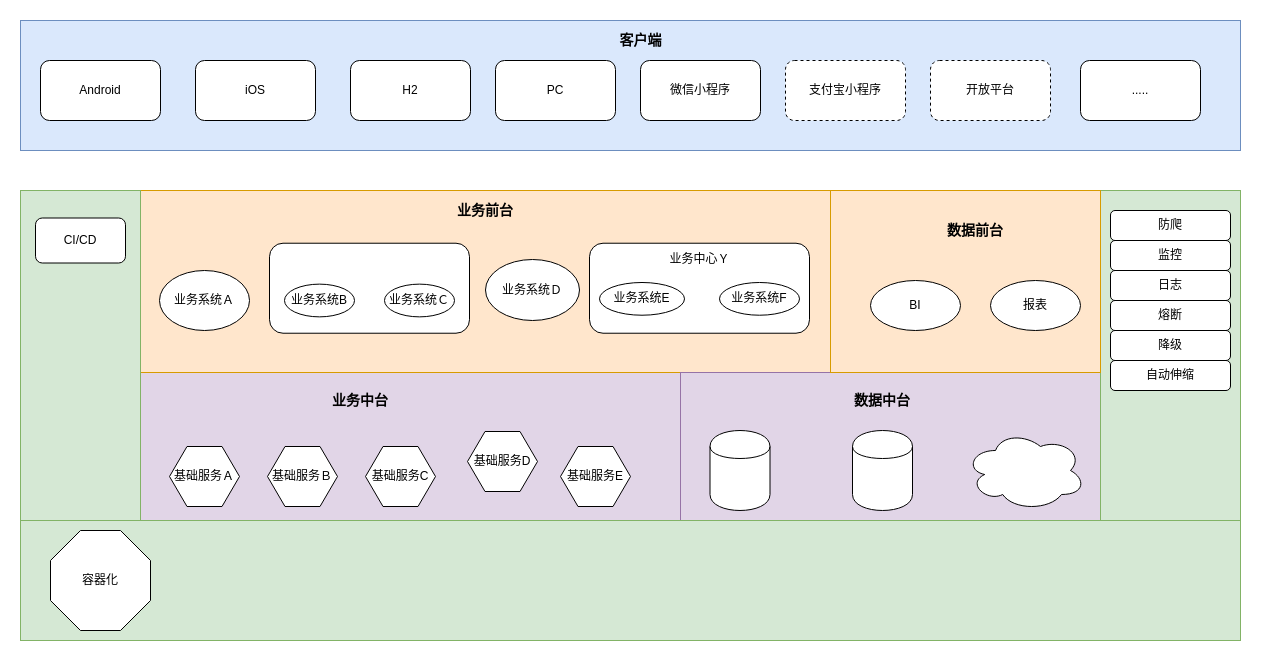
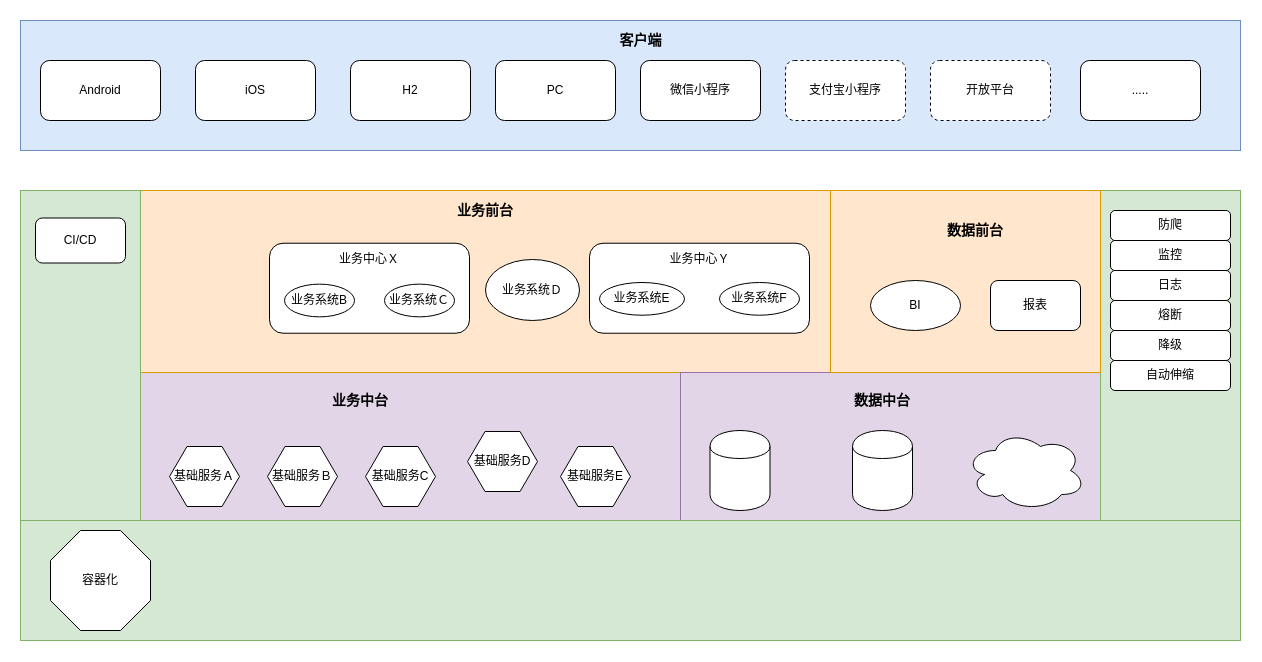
  <mxCell id="0" />
  <mxCell id="1" parent="0" />
  <mxCell id="2" value="业务中台" parent="0" />
  <mxCell id="3" value="" style="rounded=0;whiteSpace=wrap;html=1;fillColor=#e1d5e7;strokeColor=#9673a6;" parent="2" vertex="1"><mxGeometry x="140" y="372" width="540" height="148" as="geometry" /></mxCell>
  <mxCell id="4" value="&lt;span style=&quot;font-size: 14px&quot;&gt;&lt;b&gt;业务中台&lt;/b&gt;&lt;/span&gt;" style="text;html=1;strokeColor=none;fillColor=none;align=center;verticalAlign=middle;whiteSpace=wrap;rounded=0;" parent="2" vertex="1"><mxGeometry x="310" y="390" width="100" height="20" as="geometry" /></mxCell>
  <mxCell id="5" value="基础服务Ａ" style="shape=hexagon;perimeter=hexagonPerimeter2;whiteSpace=wrap;html=1;" parent="2" vertex="1"><mxGeometry x="169" y="446" width="70" height="60" as="geometry" /></mxCell>
  <mxCell id="6" value="基础服务Ｂ" style="shape=hexagon;perimeter=hexagonPerimeter2;whiteSpace=wrap;html=1;" parent="2" vertex="1"><mxGeometry x="267" y="446" width="70" height="60" as="geometry" /></mxCell>
  <mxCell id="7" value="基础服务C" style="shape=hexagon;perimeter=hexagonPerimeter2;whiteSpace=wrap;html=1;" parent="2" vertex="1"><mxGeometry x="365" y="446" width="70" height="60" as="geometry" /></mxCell>
  <mxCell id="8" value="基础服务D" style="shape=hexagon;perimeter=hexagonPerimeter2;whiteSpace=wrap;html=1;" parent="2" vertex="1"><mxGeometry x="467" y="431" width="70" height="60" as="geometry" /></mxCell>
  <mxCell id="9" value="基础服务E" style="shape=hexagon;perimeter=hexagonPerimeter2;whiteSpace=wrap;html=1;" parent="2" vertex="1"><mxGeometry x="560" y="446" width="70" height="60" as="geometry" /></mxCell>
  <mxCell id="10" value="业务系统" parent="0" />
  <mxCell id="11" value="" style="rounded=0;whiteSpace=wrap;html=1;fillColor=#ffe6cc;strokeColor=#d79b00;" parent="10" vertex="1"><mxGeometry x="140" y="190" width="690" height="182" as="geometry" /></mxCell>
  <mxCell id="12" value="&lt;font style=&quot;font-size: 14px&quot;&gt;&lt;b&gt;业务前台&lt;/b&gt;&lt;/font&gt;" style="text;html=1;strokeColor=none;fillColor=none;align=center;verticalAlign=middle;whiteSpace=wrap;rounded=0;" parent="10" vertex="1"><mxGeometry x="435" y="200" width="100" height="20" as="geometry" /></mxCell>
- <mxCell id="13" value="业务系统Ａ" style="ellipse;whiteSpace=wrap;html=1;" parent="10" vertex="1"><mxGeometry x="159" y="270" width="90" height="60" as="geometry" /></mxCell>
  <mxCell id="14" value="" style="rounded=1;whiteSpace=wrap;html=1;" parent="10" vertex="1"><mxGeometry x="589" y="242.727" width="220" height="90" as="geometry" /></mxCell>
  <mxCell id="15" value="业务系统Ｄ" style="ellipse;whiteSpace=wrap;html=1;" parent="10" vertex="1"><mxGeometry x="485" y="259" width="94" height="61" as="geometry" /></mxCell>
  <mxCell id="16" value="业务系统E" style="ellipse;whiteSpace=wrap;html=1;" parent="10" vertex="1"><mxGeometry x="599" y="282" width="85" height="32.727" as="geometry" /></mxCell>
  <mxCell id="17" value="业务系统F" style="ellipse;whiteSpace=wrap;html=1;" parent="10" vertex="1"><mxGeometry x="719" y="282" width="80" height="32.727" as="geometry" /></mxCell>
  <mxCell id="18" value="" style="group" parent="10" vertex="1" connectable="0"><mxGeometry x="269" y="250.909" width="200" height="90" as="geometry" /></mxCell>
  <mxCell id="19" value="" style="group" parent="18" vertex="1" connectable="0"><mxGeometry y="-8.182" width="200" height="90" as="geometry" /></mxCell>
  <mxCell id="20" value="" style="rounded=1;whiteSpace=wrap;html=1;" parent="19" vertex="1"><mxGeometry width="200" height="90" as="geometry" /></mxCell>
+ <mxCell id="21" value="业务中心Ｘ" style="text;html=1;strokeColor=none;fillColor=none;align=center;verticalAlign=middle;whiteSpace=wrap;rounded=0;" parent="19" vertex="1"><mxGeometry x="65" y="8.182" width="70" height="16.364" as="geometry" /></mxCell>
  <mxCell id="22" value="业务系统B" style="ellipse;whiteSpace=wrap;html=1;" parent="19" vertex="1"><mxGeometry x="15" y="40.909" width="70" height="32.727" as="geometry" /></mxCell>
  <mxCell id="23" value="业务系统Ｃ" style="ellipse;whiteSpace=wrap;html=1;" parent="19" vertex="1"><mxGeometry x="115" y="40.909" width="70" height="32.727" as="geometry" /></mxCell>
  <mxCell id="24" value="业务中心Ｙ" style="text;html=1;strokeColor=none;fillColor=none;align=center;verticalAlign=middle;whiteSpace=wrap;rounded=0;" parent="10" vertex="1"><mxGeometry x="666.5" y="250.909" width="65" height="16.364" as="geometry" /></mxCell>
  <mxCell id="25" value="数据中台" parent="0" />
  <mxCell id="26" value="" style="rounded=0;whiteSpace=wrap;html=1;fillColor=#e1d5e7;strokeColor=#9673a6;" parent="25" vertex="1"><mxGeometry x="680" y="372" width="420" height="148" as="geometry" /></mxCell>
  <mxCell id="27" value="&lt;font style=&quot;font-size: 14px&quot;&gt;&lt;b&gt;数据中台&lt;/b&gt;&lt;/font&gt;" style="text;html=1;strokeColor=none;fillColor=none;align=center;verticalAlign=middle;whiteSpace=wrap;rounded=0;" parent="25" vertex="1"><mxGeometry x="852" y="390" width="60" height="20" as="geometry" /></mxCell>
  <mxCell id="28" value="" style="shape=cylinder;whiteSpace=wrap;html=1;boundedLbl=1;backgroundOutline=1;" parent="25" vertex="1"><mxGeometry x="709.5" y="430" width="60" height="80" as="geometry" /></mxCell>
  <mxCell id="29" value="" style="shape=cylinder;whiteSpace=wrap;html=1;boundedLbl=1;backgroundOutline=1;" parent="25" vertex="1"><mxGeometry x="852" y="430" width="60" height="80" as="geometry" /></mxCell>
  <mxCell id="30" value="" style="ellipse;shape=cloud;whiteSpace=wrap;html=1;" parent="25" vertex="1"><mxGeometry x="965" y="430" width="120" height="80" as="geometry" /></mxCell>
  <mxCell id="31" value="BI" parent="0" />
  <mxCell id="32" value="后台" parent="0" />
  <mxCell id="33" value="" style="rounded=0;whiteSpace=wrap;html=1;fillColor=#d5e8d4;strokeColor=#82b366;" parent="32" vertex="1"><mxGeometry x="20" y="520" width="1220" height="120" as="geometry" /></mxCell>
  <mxCell id="34" value="容器化" style="whiteSpace=wrap;html=1;shape=mxgraph.basic.octagon2;align=center;verticalAlign=middle;dx=15;" parent="32" vertex="1"><mxGeometry x="50" y="530" width="100" height="100" as="geometry" /></mxCell>
  <mxCell id="35" value="系统服务" parent="0" />
  <mxCell id="36" value="" style="rounded=0;whiteSpace=wrap;html=1;fillColor=#d5e8d4;strokeColor=#82b366;" parent="35" vertex="1"><mxGeometry x="1100" y="190" width="140" height="330" as="geometry" /></mxCell>
  <mxCell id="37" value="防爬" style="rounded=1;whiteSpace=wrap;html=1;" parent="35" vertex="1"><mxGeometry x="1110" y="210" width="120" height="30" as="geometry" /></mxCell>
  <mxCell id="38" value="监控" style="rounded=1;whiteSpace=wrap;html=1;" parent="35" vertex="1"><mxGeometry x="1110" y="240" width="120" height="30" as="geometry" /></mxCell>
  <mxCell id="39" value="日志" style="rounded=1;whiteSpace=wrap;html=1;" parent="35" vertex="1"><mxGeometry x="1110" y="270" width="120" height="30" as="geometry" /></mxCell>
  <mxCell id="40" value="熔断" style="rounded=1;whiteSpace=wrap;html=1;" parent="35" vertex="1"><mxGeometry x="1110" y="300" width="120" height="30" as="geometry" /></mxCell>
  <mxCell id="41" value="降级" style="rounded=1;whiteSpace=wrap;html=1;" parent="35" vertex="1"><mxGeometry x="1110" y="330" width="120" height="30" as="geometry" /></mxCell>
  <mxCell id="42" value="自动伸缩" style="rounded=1;whiteSpace=wrap;html=1;" parent="35" vertex="1"><mxGeometry x="1110" y="360" width="120" height="30" as="geometry" /></mxCell>
  <mxCell id="43" value="" style="rounded=0;whiteSpace=wrap;html=1;fillColor=#d5e8d4;strokeColor=#82b366;" parent="35" vertex="1"><mxGeometry x="20" y="190" width="120" height="330" as="geometry" /></mxCell>
  <mxCell id="44" value="CI/CD" style="rounded=1;whiteSpace=wrap;html=1;" parent="35" vertex="1"><mxGeometry x="35" y="217.5" width="90" height="45" as="geometry" /></mxCell>
  <mxCell id="45" value="数据前台" parent="0" />
  <mxCell id="46" value="" style="rounded=0;whiteSpace=wrap;html=1;fillColor=#ffe6cc;strokeColor=#d79b00;" parent="45" vertex="1"><mxGeometry x="830" y="190" width="270" height="182" as="geometry" /></mxCell>
  <mxCell id="47" value="&lt;b&gt;&lt;font style=&quot;font-size: 14px&quot;&gt;数据前台&lt;/font&gt;&lt;/b&gt;" style="text;html=1;strokeColor=none;fillColor=none;align=center;verticalAlign=middle;whiteSpace=wrap;rounded=0;" parent="45" vertex="1"><mxGeometry x="940" y="220" width="70" height="20" as="geometry" /></mxCell>
  <mxCell id="48" value="BI" style="ellipse;whiteSpace=wrap;html=1;" parent="45" vertex="1"><mxGeometry x="870" y="280" width="90" height="50" as="geometry" /></mxCell>
- <mxCell id="49" value="报表" style="ellipse;whiteSpace=wrap;html=1;" parent="45" vertex="1"><mxGeometry x="990" y="280" width="90" height="50" as="geometry" /></mxCell>
+ <mxCell id="49" value="报表" style="whiteSpace=wrap;html=1;rounded=1;" parent="45" vertex="1"><mxGeometry x="990" y="280" width="90" height="50" as="geometry" /></mxCell>
  <mxCell id="50" value="客户端" parent="0" />
  <mxCell id="51" value="" style="rounded=0;whiteSpace=wrap;html=1;fillColor=#dae8fc;strokeColor=#6c8ebf;" parent="50" vertex="1"><mxGeometry x="20" y="20" width="1220" height="130" as="geometry" /></mxCell>
  <mxCell id="52" value="&lt;font style=&quot;font-size: 14px&quot;&gt;&lt;b&gt;客户端&lt;/b&gt;&lt;/font&gt;" style="text;html=1;strokeColor=none;fillColor=none;align=center;verticalAlign=middle;whiteSpace=wrap;rounded=0;" parent="50" vertex="1"><mxGeometry x="607.5" y="30" width="65" height="20" as="geometry" /></mxCell>
  <mxCell id="53" value="Android" style="rounded=1;whiteSpace=wrap;html=1;" parent="50" vertex="1"><mxGeometry x="40" y="60" width="120" height="60" as="geometry" /></mxCell>
  <mxCell id="54" value="iOS" style="rounded=1;whiteSpace=wrap;html=1;" parent="50" vertex="1"><mxGeometry x="195" y="60" width="120" height="60" as="geometry" /></mxCell>
  <mxCell id="55" value="H2" style="rounded=1;whiteSpace=wrap;html=1;" parent="50" vertex="1"><mxGeometry x="350" y="60" width="120" height="60" as="geometry" /></mxCell>
  <mxCell id="56" value="PC" style="rounded=1;whiteSpace=wrap;html=1;" parent="50" vertex="1"><mxGeometry x="495" y="60" width="120" height="60" as="geometry" /></mxCell>
  <mxCell id="57" value="微信小程序" style="rounded=1;whiteSpace=wrap;html=1;" parent="50" vertex="1"><mxGeometry x="640" y="60" width="120" height="60" as="geometry" /></mxCell>
  <mxCell id="58" value="支付宝小程序" style="rounded=1;whiteSpace=wrap;html=1;dashed=1;" parent="50" vertex="1"><mxGeometry x="785" y="60" width="120" height="60" as="geometry" /></mxCell>
  <mxCell id="59" value="开放平台" style="rounded=1;whiteSpace=wrap;html=1;dashed=1;" parent="50" vertex="1"><mxGeometry x="930" y="60" width="120" height="60" as="geometry" /></mxCell>
  <mxCell id="60" value="....." style="rounded=1;whiteSpace=wrap;html=1;" parent="50" vertex="1"><mxGeometry x="1080" y="60" width="120" height="60" as="geometry" /></mxCell>
